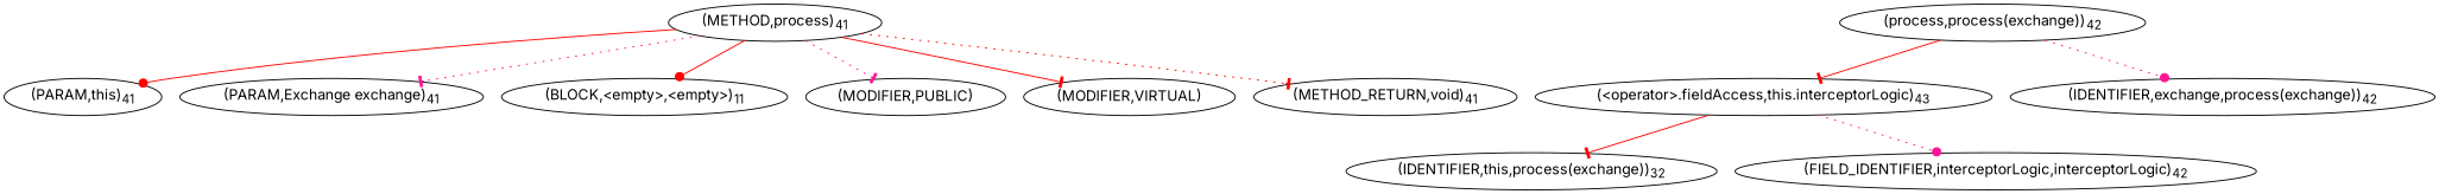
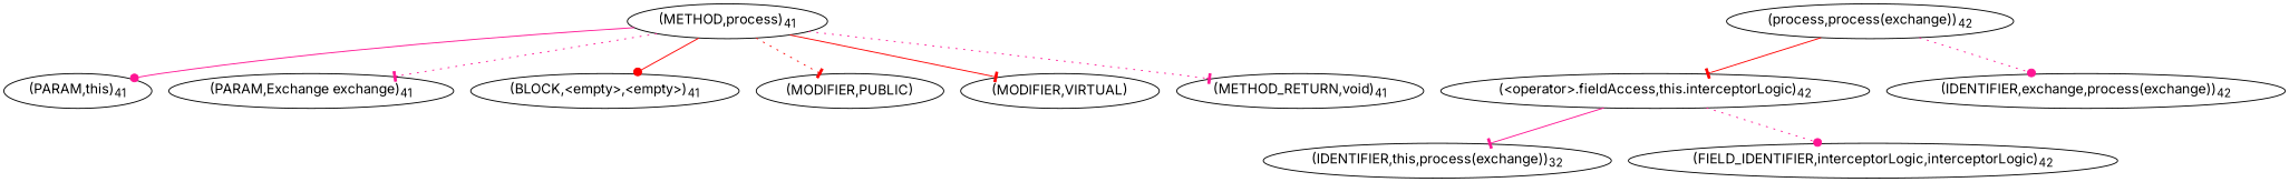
  digraph {
    fontname=Inter
    node [fontname=Inter]
    edge [arrowhead=tee color=red fontname=Inter style=solid]
    n1 [label=<(METHOD,process)<SUB>41</SUB>>]
    n2 [label=<(PARAM,this)<SUB>41</SUB>>]
    n3 [label=<(PARAM,Exchange exchange)<SUB>41</SUB>>]
-   n4 [label=<(BLOCK,&lt;empty&gt;,&lt;empty&gt;)<SUB>11</SUB>>]
+   n4 [label=<(BLOCK,&lt;empty&gt;,&lt;empty&gt;)<SUB>41</SUB>>]
    n5 [label=<(MODIFIER,PUBLIC)>]
    n6 [label=<(MODIFIER,VIRTUAL)>]
    n7 [label=<(METHOD_RETURN,void)<SUB>41</SUB>>]
    n8 [label=<(process,process(exchange))<SUB>42</SUB>>]
-   n9 [label=<(&lt;operator&gt;.fieldAccess,this.interceptorLogic)<SUB>43</SUB>>]
+   n9 [label=<(&lt;operator&gt;.fieldAccess,this.interceptorLogic)<SUB>42</SUB>>]
    n10 [label=<(IDENTIFIER,exchange,process(exchange))<SUB>42</SUB>>]
    n11 [label=<(IDENTIFIER,this,process(exchange))<SUB>32</SUB>>]
    n12 [label=<(FIELD_IDENTIFIER,interceptorLogic,interceptorLogic)<SUB>42</SUB>>]
-   n1 -> n2 [arrowhead=dot]
+   n1 -> n2 [arrowhead=dot color=deeppink]
    n1 -> n3 [color=deeppink style=dotted]
    n1 -> n4 [arrowhead=dot]
-   n1 -> n5 [color=deeppink style=dotted]
+   n1 -> n5 [style=dotted]
    n1 -> n6
-   n1 -> n7 [style=dotted]
+   n1 -> n7 [color=deeppink style=dotted]
    n8 -> n9
    n8 -> n10 [arrowhead=dot color=deeppink style=dotted]
-   n9 -> n11
+   n9 -> n11 [color=deeppink]
    n9 -> n12 [arrowhead=dot color=deeppink style=dotted]
  }
